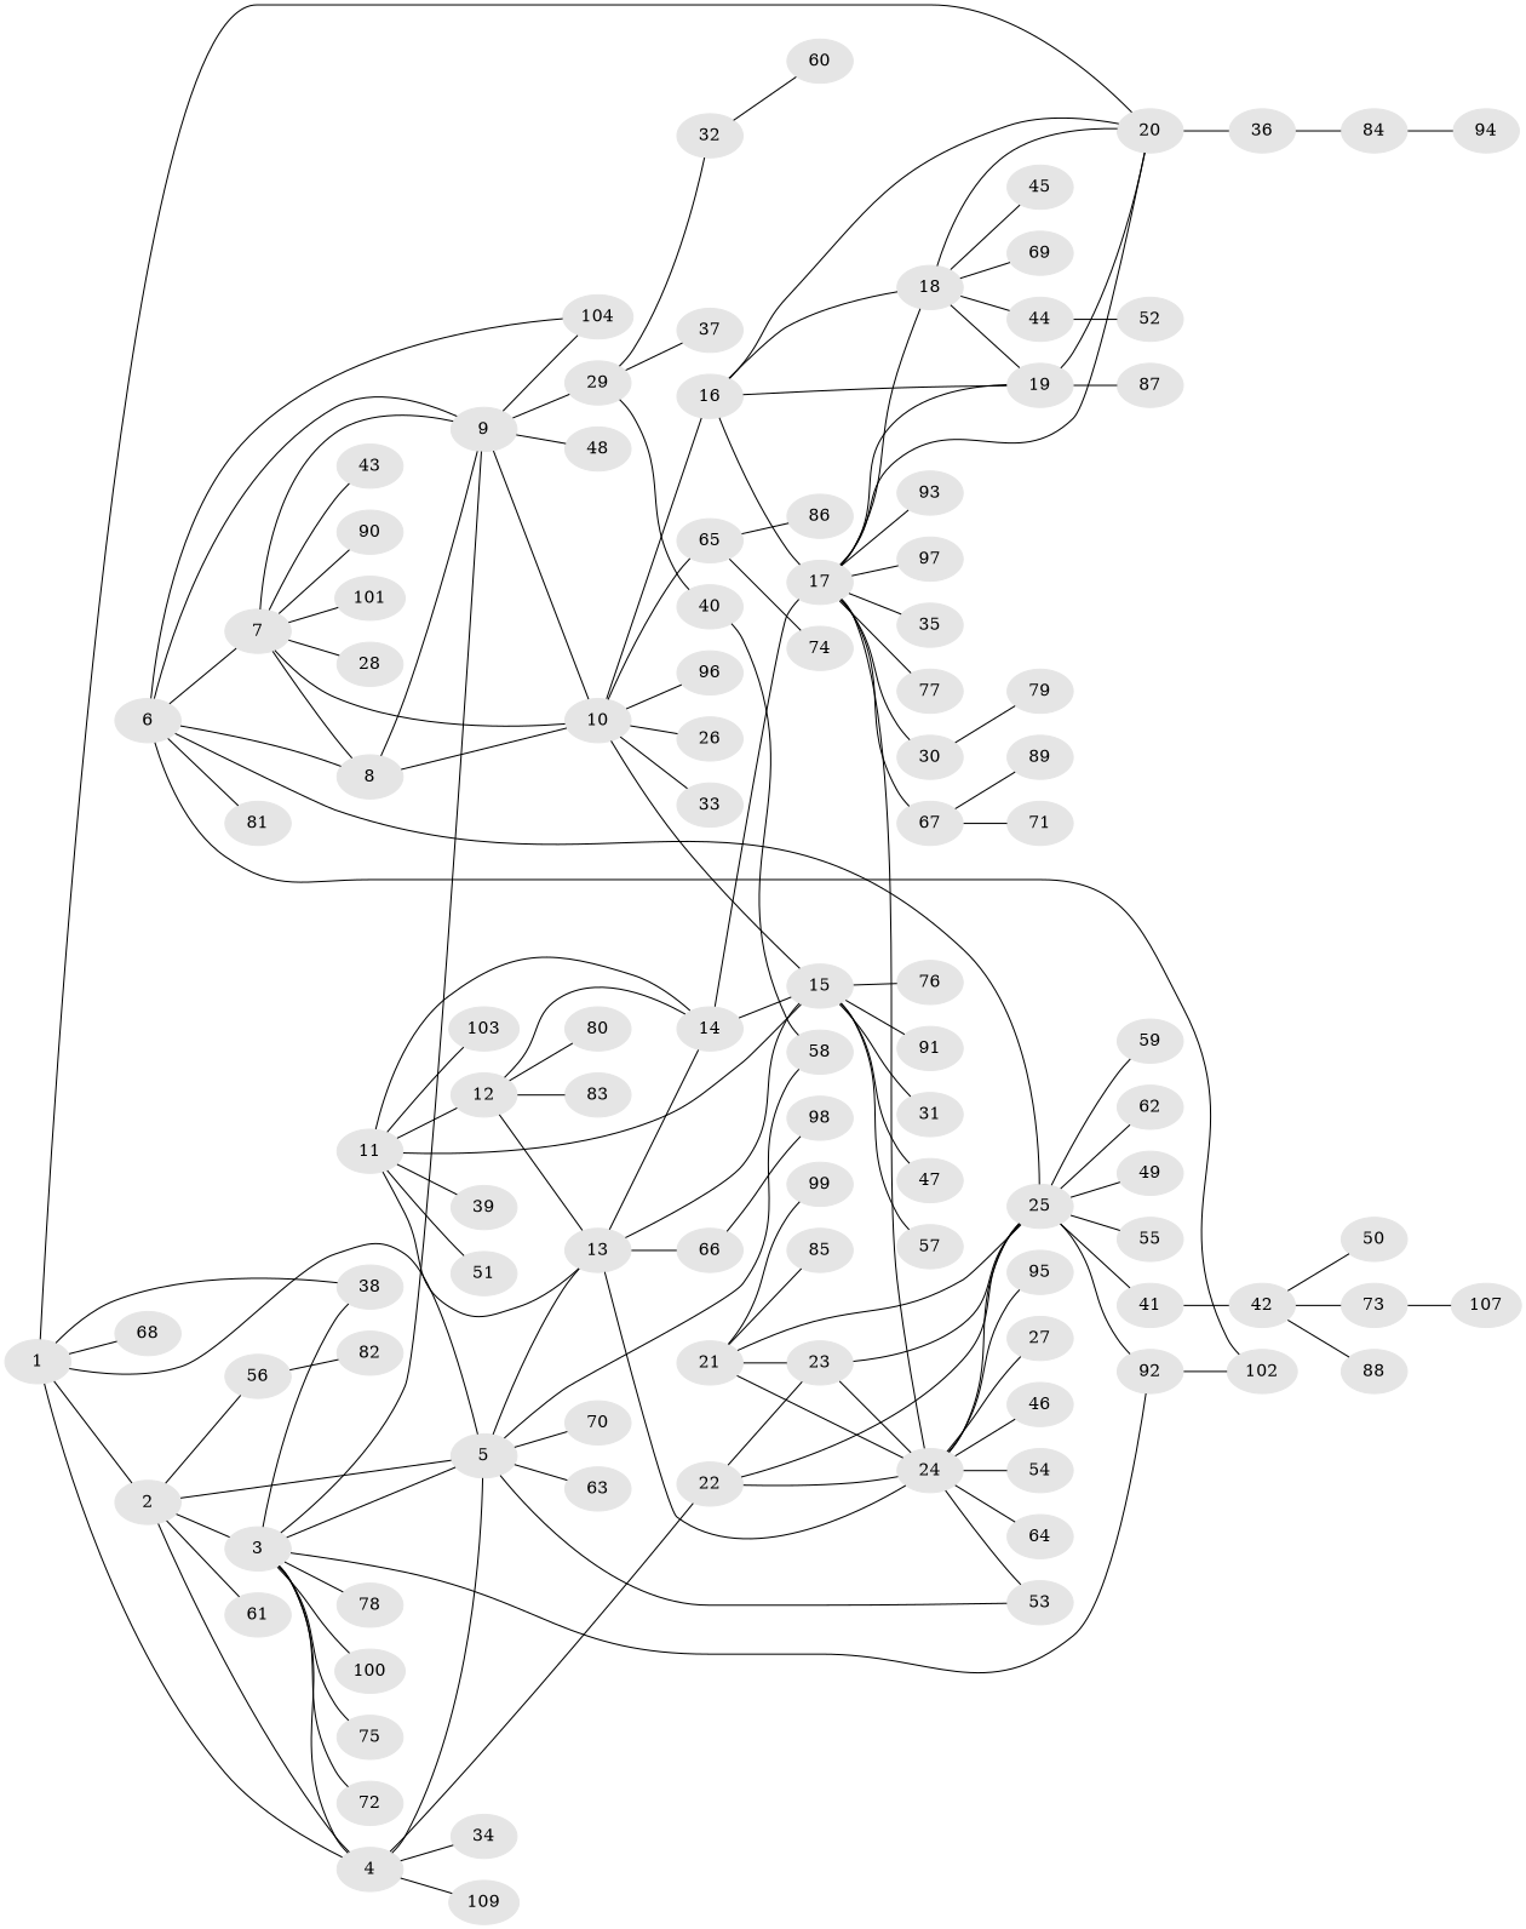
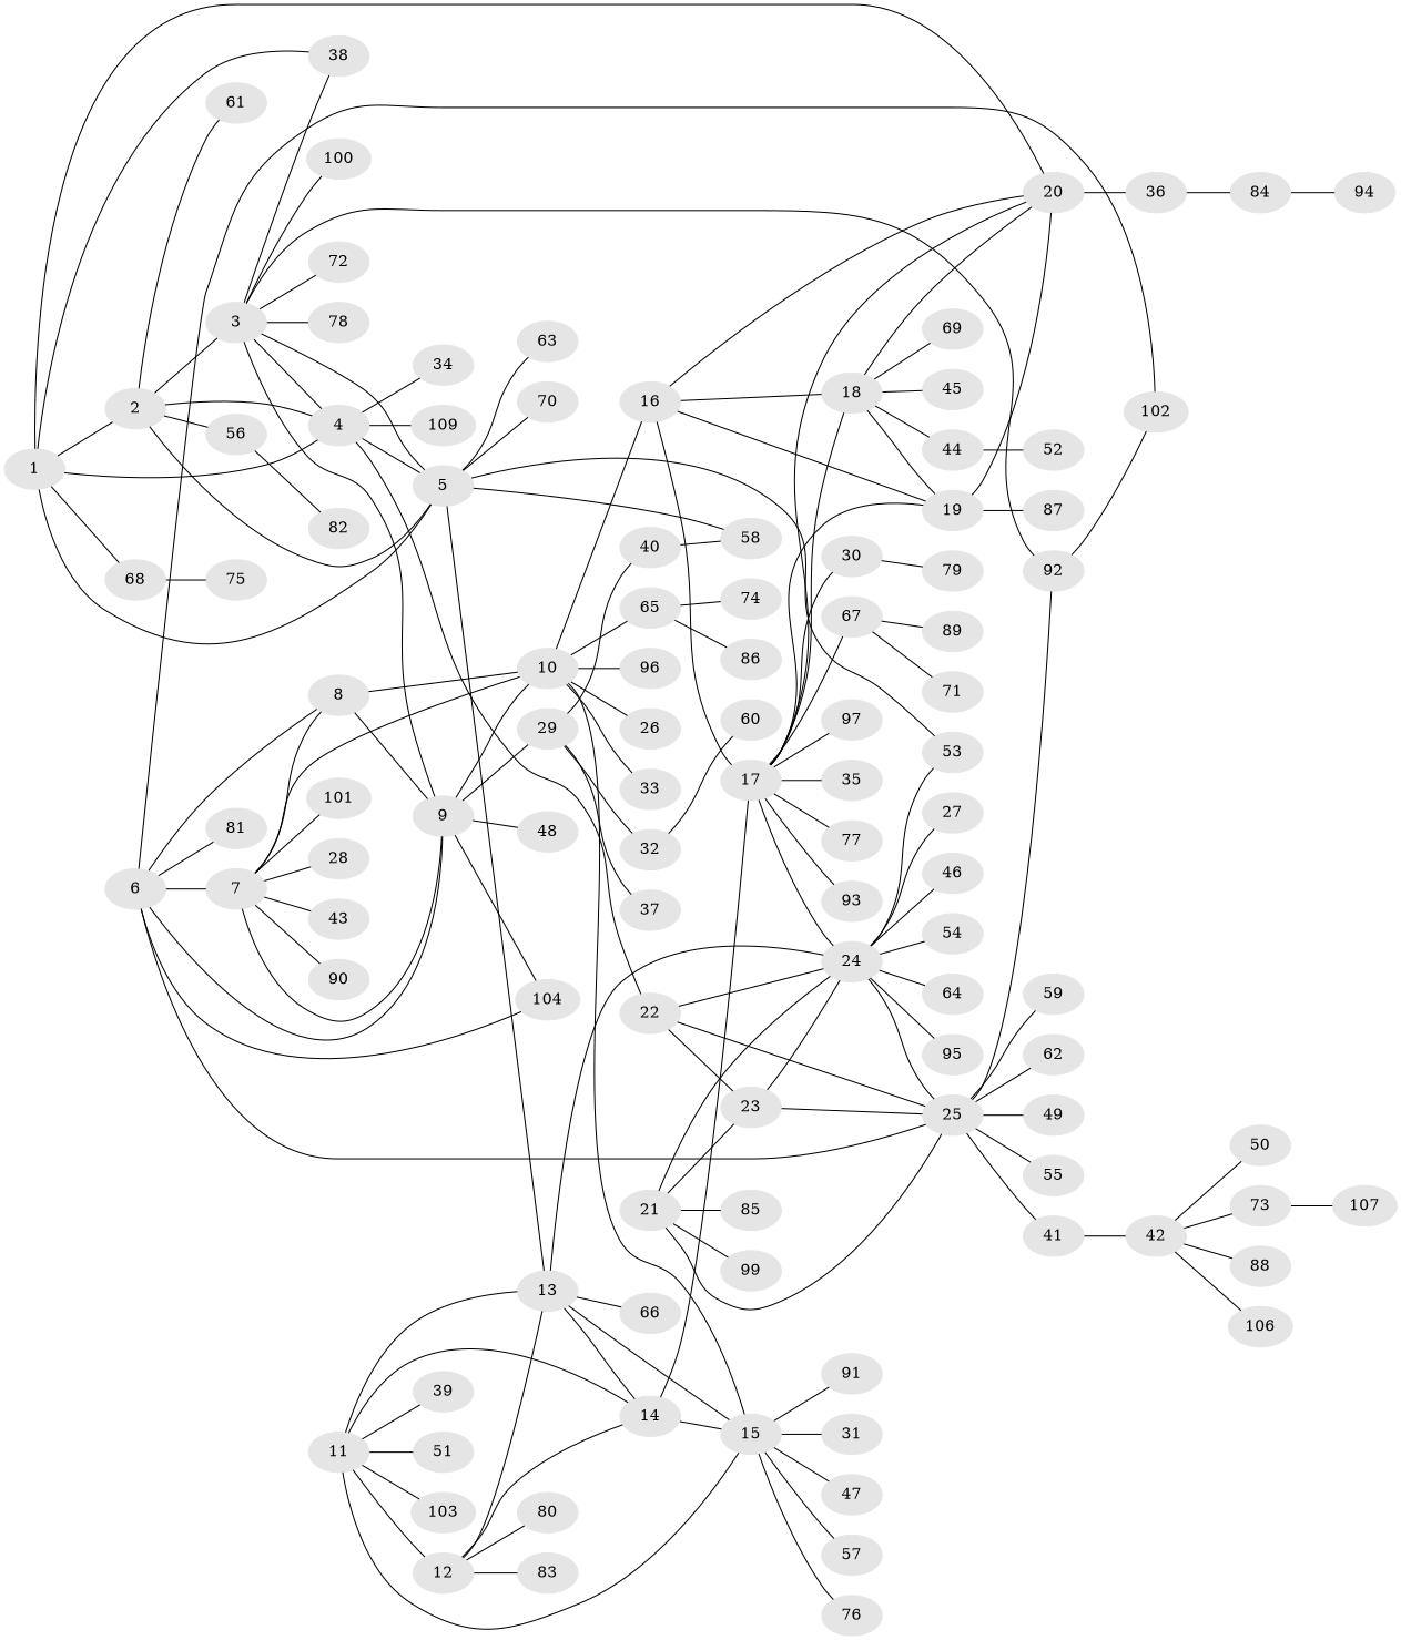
  graph {
    rankdir=LR
    node [color=gray90 style=filled]
    1
    2
    4
    5
    20
    68
    38
    3
    56
    61
    9
    72
    78
    92
    100
    22
    34
    n18 [label=109]
    13
    53
    58
    63
    70
    36
    75
    82
    10
    29
    48
    104
    102
    25
    24
    23
    15
    14
    66
    6
    7
    8
    81
    28
    43
    90
    101
    16
    26
    33
    65
    96
    41
    49
    55
    59
    62
    32
    37
    40
    31
    47
    57
    76
    91
    17
    18
    19
    74
    86
    11
    12
    39
    51
    103
    80
    83
    27
    46
    54
    64
    95
-   98
    30
    35
    67
    77
    93
    97
    44
    45
    69
    87
    79
    71
    89
    52
    84
    21
    85
    99
    42
    60
    94
    50
    73
    88
+   106
    107
    1 -- 2
    1 -- 4
    1 -- 5
    1 -- 20
    1 -- 68
    1 -- 38
    2 -- 4
    2 -- 5
    2 -- 3
    2 -- 56
    2 -- 61
    4 -- 5
    4 -- 22
    4 -- 34
    4 -- n18
    5 -- 13
    5 -- 53
    5 -- 58
    5 -- 63
    5 -- 70
    20 -- 36
-   3 -- 75
+   68 -- 75
    3 -- 4
    3 -- 5
    3 -- 38
    3 -- 9
    3 -- 72
    3 -- 78
    3 -- 92
    3 -- 100
    56 -- 82
    9 -- 10
    9 -- 29
    9 -- 48
    9 -- 104
    92 -- 102
    22 -- 25
    22 -- 24
    22 -- 23
    13 -- 24
    13 -- 15
    13 -- 14
    13 -- 66
    36 -- 84
    10 -- 15
    10 -- 16
    10 -- 26
    10 -- 33
    10 -- 65
    10 -- 96
    29 -- 32
    29 -- 37
    29 -- 40
    25 -- 92
    25 -- 41
    25 -- 49
    25 -- 55
    25 -- 59
    25 -- 62
    24 -- 53
    24 -- 25
    24 -- 27
    24 -- 46
    24 -- 54
    24 -- 64
    24 -- 95
    23 -- 25
    23 -- 24
    15 -- 31
    15 -- 47
    15 -- 57
    15 -- 76
    15 -- 91
    14 -- 15
    14 -- 17
-   66 -- 98
    6 -- 9
    6 -- 104
    6 -- 102
    6 -- 25
    6 -- 7
    6 -- 8
    6 -- 81
    7 -- 9
    7 -- 10
    7 -- 8
    7 -- 28
    7 -- 43
    7 -- 90
    7 -- 101
    8 -- 9
    8 -- 10
    16 -- 20
    16 -- 17
    16 -- 18
    16 -- 19
    65 -- 74
    65 -- 86
    41 -- 42
    32 -- 60
    40 -- 58
    17 -- 20
    17 -- 24
    17 -- 18
    17 -- 19
    17 -- 30
    17 -- 35
    17 -- 67
    17 -- 77
    17 -- 93
    17 -- 97
    18 -- 20
    18 -- 19
    18 -- 44
    18 -- 45
    18 -- 69
    19 -- 20
    19 -- 87
    11 -- 13
    11 -- 15
    11 -- 14
    11 -- 12
    11 -- 39
    11 -- 51
    11 -- 103
    12 -- 13
    12 -- 14
    12 -- 80
    12 -- 83
    30 -- 79
    67 -- 71
    67 -- 89
    44 -- 52
    84 -- 94
    21 -- 25
    21 -- 24
    21 -- 23
    21 -- 85
    21 -- 99
    42 -- 50
    42 -- 73
    42 -- 88
+   42 -- 106
    73 -- 107
  }
